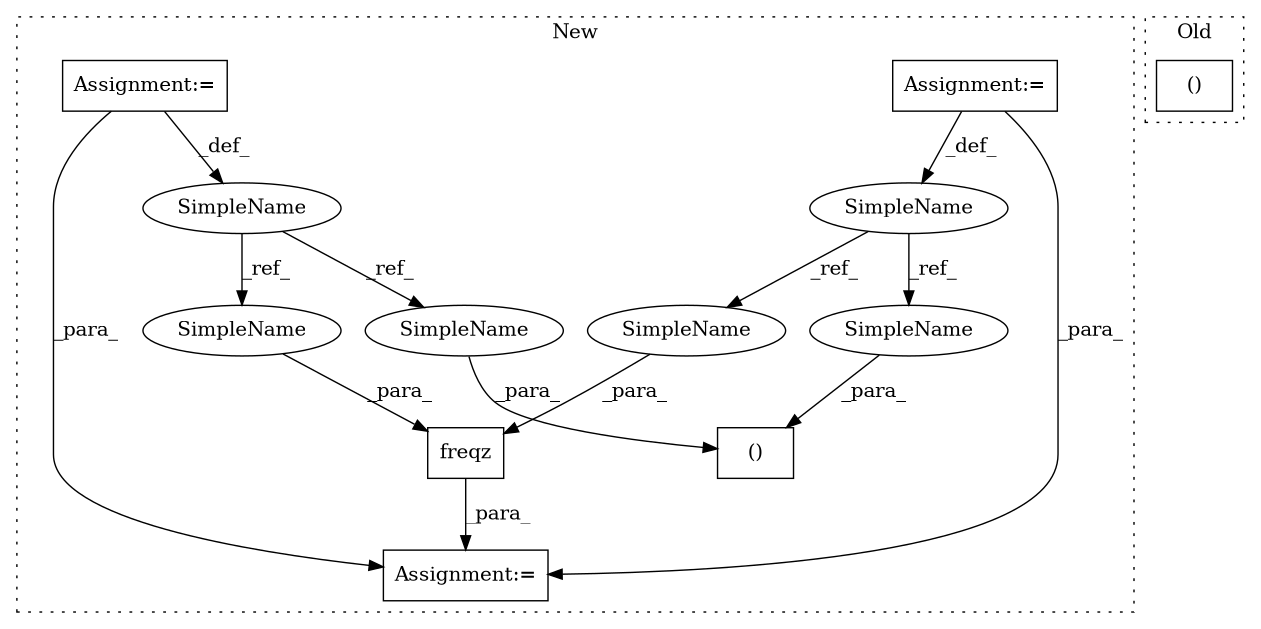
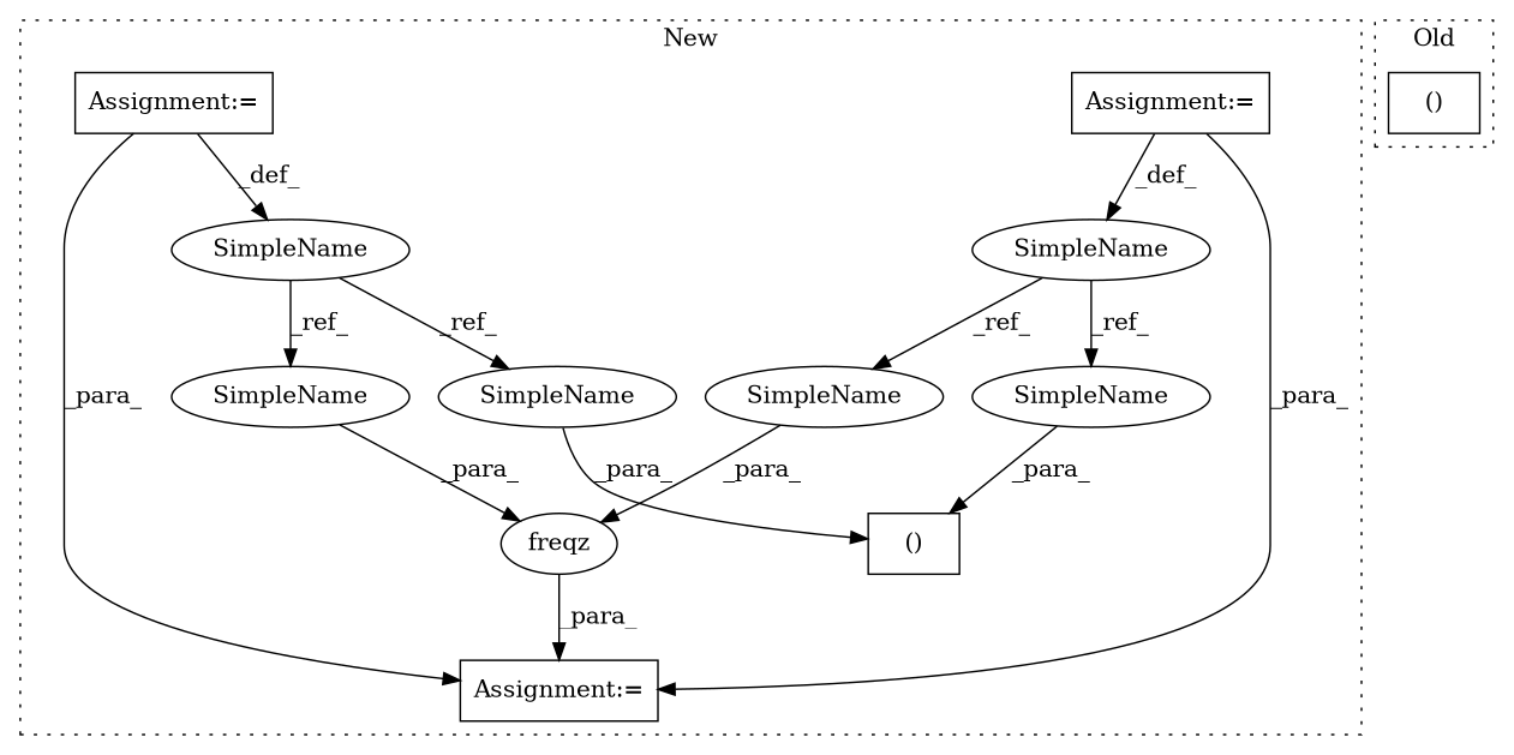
  digraph {
    node [a=42 l=1 s=11911 shape=box]
-   n1 [a=32 l="6,1" label=freqz s="12191,12200"]
+   n1 [a=32 l="6,1" label=freqz s="12191,12200" shape=ellipse]
    n2 [label=SimpleName shape=ellipse]
    n3 [a=106 l=15 label="()" s=12120]
    n4 [a=7 l=2 label="Assignment:=" s=12189]
    n5 [label=SimpleName s=11922 shape=ellipse]
    n6 [a=7 label="Assignment:="]
    n7 [a=7 label="Assignment:=" s=11922]
    n8 [label=SimpleName s=12134 shape=ellipse]
    n9 [label=SimpleName s=12199 shape=ellipse]
    n10 [label=SimpleName s=12197 shape=ellipse]
    n11 [label=SimpleName s=12120 shape=ellipse]
    n12 [a=106 l=16 label="()" s=7970]
    subgraph cluster_1 {
      label=New
      style=dotted
      n1
      n2
      n3
      n4
      n5
      n6
      n7
      n8
      n9
      n10
      n11
    }
    subgraph cluster_2 {
      label=Old
      style=dotted
      n12
    }
    n1 -> n4 [label=_para_]
    n2 -> n8 [label=_ref_]
    n2 -> n9 [label=_ref_]
    n5 -> n10 [label=_ref_]
    n5 -> n11 [label=_ref_]
    n6 -> n2 [label=_def_]
    n6 -> n4 [label=_para_]
    n7 -> n4 [label=_para_]
    n7 -> n5 [label=_def_]
    n8 -> n3 [label=_para_]
    n9 -> n1 [label=_para_]
    n10 -> n1 [label=_para_]
    n11 -> n3 [label=_para_]
  }
